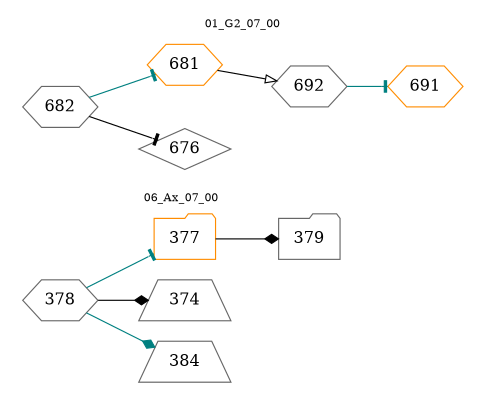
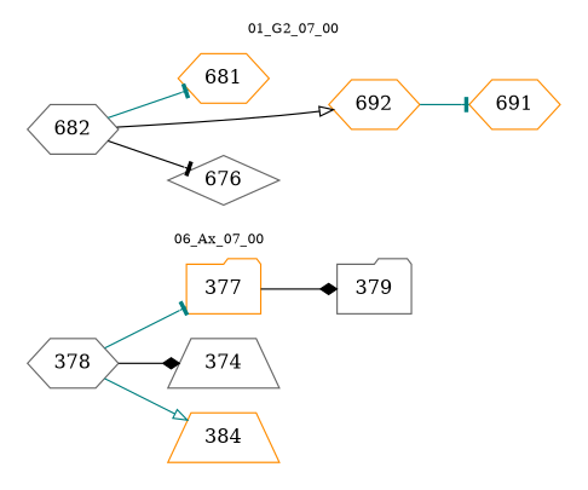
  digraph {
    rankdir=LR
    node [color=gray40 shape=hexagon]
    edge [arrowhead=tee color=teal]
    n1 [label=378]
-   n2 [label=384 shape=trapezium]
+   n2 [color=darkorange label=384 shape=trapezium]
    n3 [label=374 shape=trapezium]
    n4 [color=darkorange label=377 shape=folder]
    n5 [label=379 shape=folder]
    n6 [label=682]
    n7 [label=676 shape=diamond]
-   n8 [label=692]
+   n8 [color=darkorange label=692]
    n9 [color=darkorange label=681]
    n10 [color=darkorange label=691]
    subgraph cluster_1 {
      color=white
      fontsize=10
      label="06_Ax_07_00"
      n1
      n2
      n3
      n4
      n5
    }
    subgraph cluster_2 {
      color=white
      fontsize=10
      label="01_G2_07_00"
      n6
      n7
      n8
      n9
      n10
    }
-   n1 -> n2 [arrowhead=diamond]
+   n1 -> n2 [arrowhead=onormal]
    n1 -> n3 [arrowhead=diamond color=black]
    n1 -> n4
    n4 -> n5 [arrowhead=diamond color=black]
    n6 -> n7 [color=black]
-   n9 -> n8 [arrowhead=onormal color=black]
+   n6 -> n8 [arrowhead=onormal color=black]
    n6 -> n9
    n8 -> n10
  }
